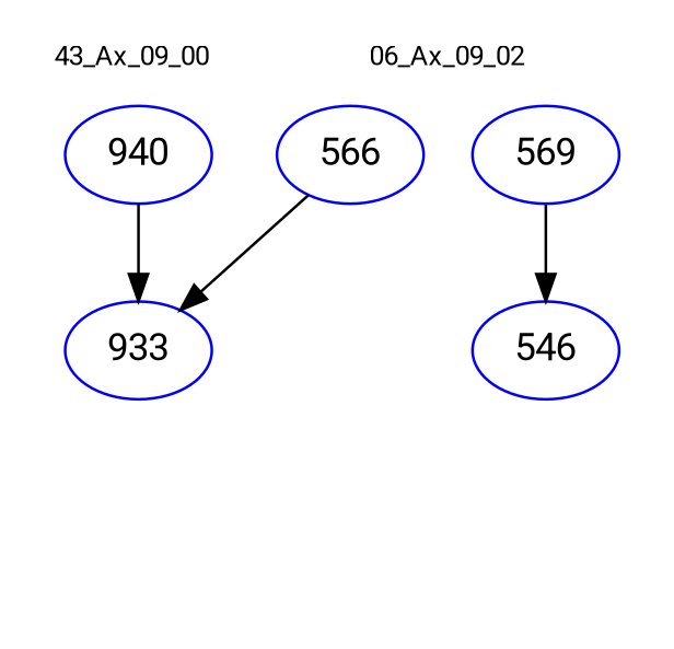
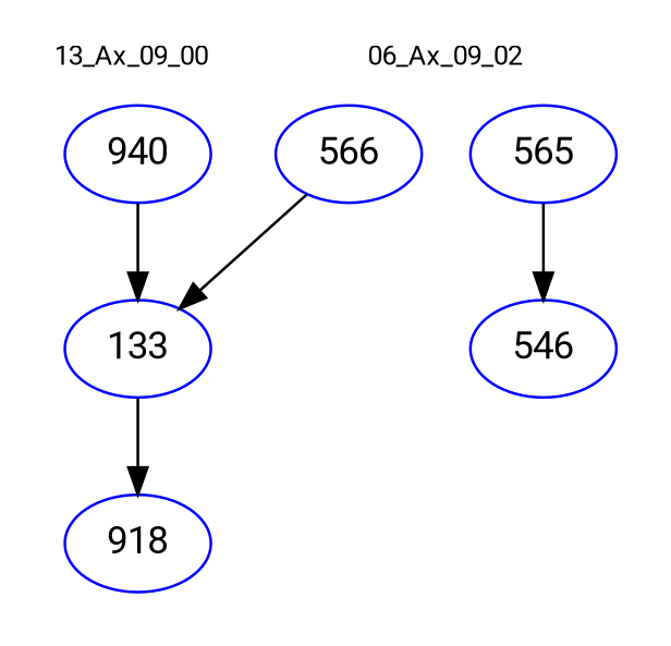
  digraph {
    fontname=Roboto
    node [color=blue fontname=Roboto]
    edge [color=black fontname=Roboto]
    n1 [label=940]
-   n2 [label=933]
+   n2 [label=133]
+   n3 [label=918]
    n4 [label=566]
-   n5 [label=569]
+   n5 [label=565]
    n6 [label=546]
    subgraph cluster_1 {
      color=white
      fontsize=10
-     label="43_Ax_09_00"
+     label="13_Ax_09_00"
      n1
      n2
+     n3
    }
    subgraph cluster_2 {
      color=white
      fontsize=10
      label="06_Ax_09_02"
      n4
      n5
      n6
    }
    n1 -> n2
+   n2 -> n3
    n4 -> n2
    n5 -> n6
  }
